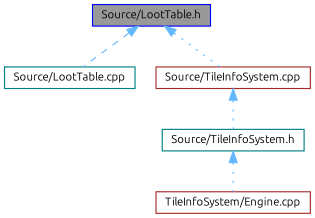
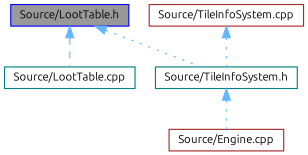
  digraph {
    fontname=Ubuntu
    node [color=teal fillcolor=white fontname=Ubuntu fontsize=10 shape=box style=filled]
    edge [color=steelblue1 dir=back fontname=Ubuntu fontsize=10 labelfontname=Helvetica labelfontsize=10 style=dotted]
    n1 [color=blue fillcolor=grey60 fontcolor=black height=0.2 label="Source/LootTable.h" width=0.4]
    n2 [height=0.2 label="Source/LootTable.cpp" width=0.4]
    n3 [height=0.2 label="Source/TileInfoSystem.h" width=0.4]
-   n4 [color=brown height=0.2 label="TileInfoSystem/Engine.cpp" width=0.4]
+   n4 [color=brown height=0.2 label="Source/Engine.cpp" width=0.4]
    n5 [color=brown height=0.2 label="Source/TileInfoSystem.cpp" width=0.4]
    n1 -> n2 [style=dashed]
-   n1 -> n5
+   n1 -> n3
    n3 -> n4
    n5 -> n3
  }
